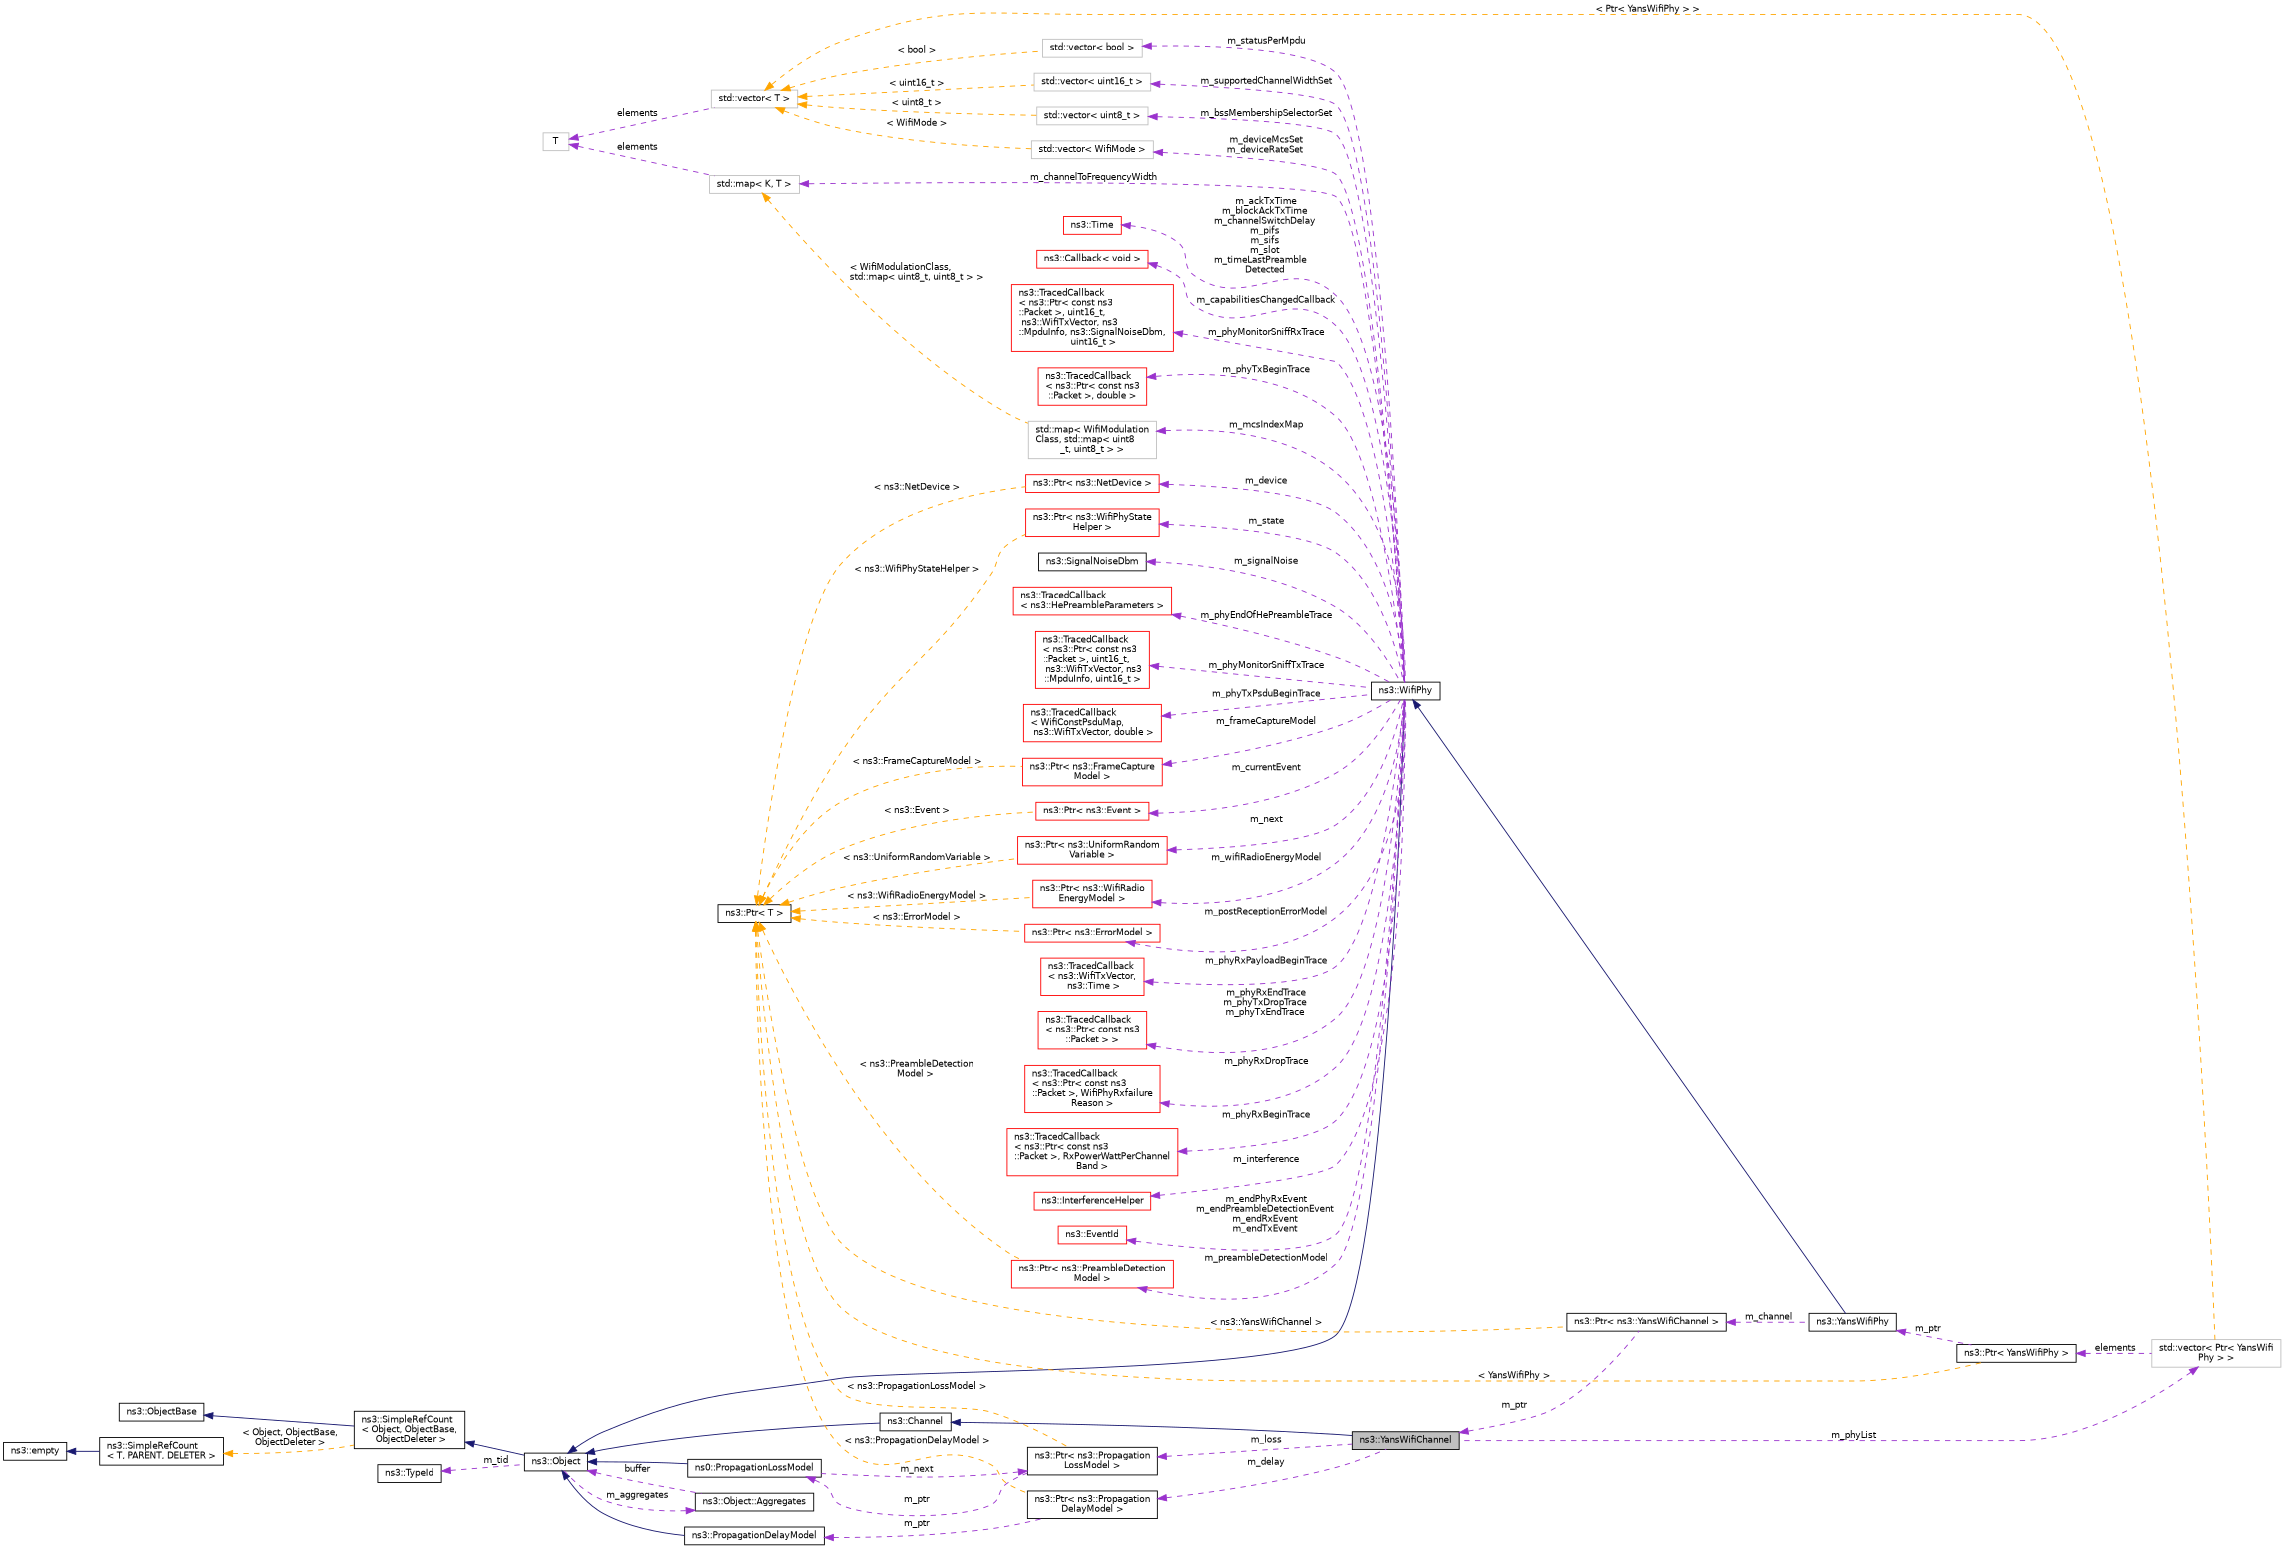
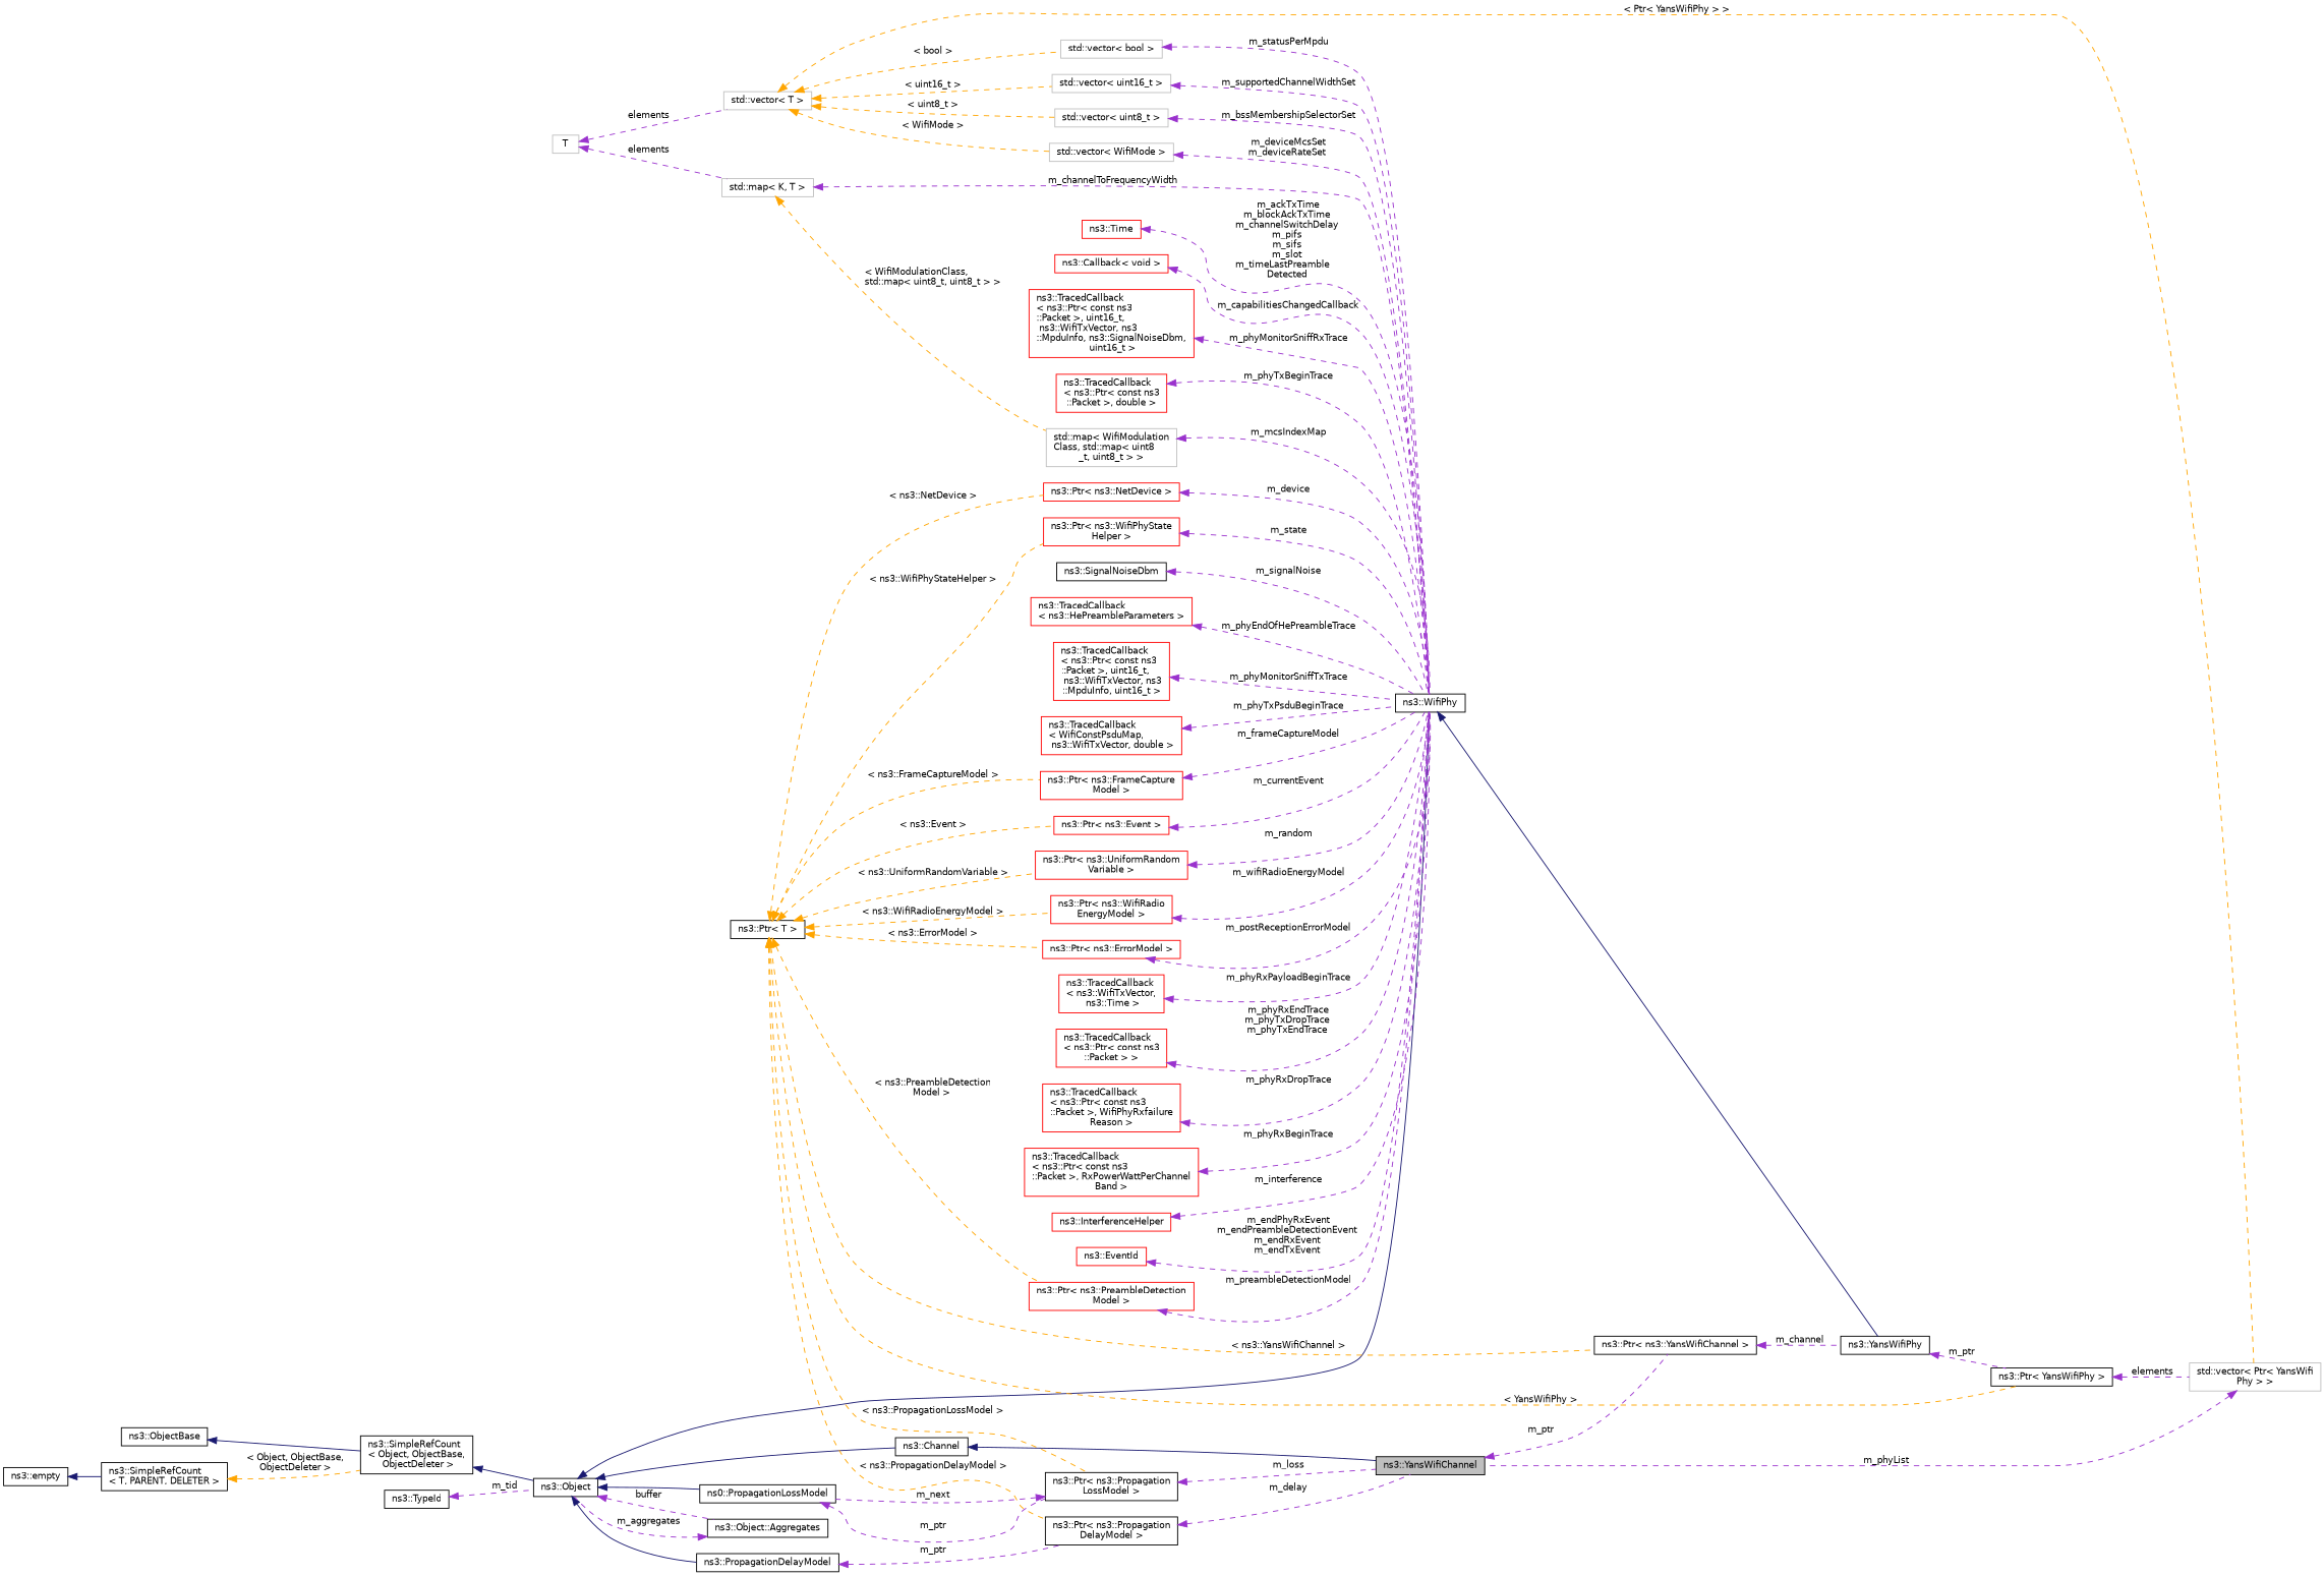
  digraph {
    rankdir=LR
    node [color=red fillcolor=white fontname=Helvetica fontsize=10 shape=record style=filled]
    edge [color=darkorchid3 dir=back fontname=Helvetica fontsize=10 labelfontname=Helvetica labelfontsize=10 style=dashed]
    n1 [color=black fillcolor=grey75 fontcolor=black height=0.2 label="ns3::YansWifiChannel" width=0.4]
    n2 [color=black height=0.2 label="ns3::Ptr\< ns3::YansWifiChannel \>" width=0.4]
    n3 [color=black height=0.2 label="ns3::YansWifiPhy" width=0.4]
    n4 [color=black height=0.2 label="ns3::Channel" width=0.4]
    n5 [color=black height=0.2 label="ns3::Object" width=0.4]
    n6 [color=black height=0.2 label="ns3::Object::Aggregates" width=0.4]
    n7 [color=black height=0.2 label="ns3::WifiPhy" width=0.4]
    n8 [color=black height=0.2 label="ns3::PropagationDelayModel" width=0.4]
    n9 [color=black height=0.2 label="ns0::PropagationLossModel" width=0.4]
    n10 [color=black height=0.2 label="ns3::Ptr\< ns3::Propagation\lDelayModel \>" width=0.4]
    n11 [color=black height=0.2 label="ns3::Ptr\< ns3::Propagation\lLossModel \>" width=0.4]
    n12 [color=black height=0.2 label="ns3::SimpleRefCount\l\< Object, ObjectBase,\l ObjectDeleter \>" width=0.4]
    n13 [color=black height=0.2 label="ns3::ObjectBase" width=0.4]
    n14 [color=black height=0.2 label="ns3::SimpleRefCount\l\< T, PARENT, DELETER \>" width=0.4]
    n15 [color=black height=0.2 label="ns3::empty" width=0.4]
    n16 [color=black height=0.2 label="ns3::TypeId" width=0.4]
    n17 [color=grey75 height=0.2 label="std::vector\< Ptr\< YansWifi\lPhy \> \>" width=0.4]
    n18 [color=black height=0.2 label="ns3::Ptr\< YansWifiPhy \>" width=0.4]
    n19 [color=black height=0.2 label="ns3::Ptr\< T \>" width=0.4]
    n20 [height=0.2 label="ns3::Ptr\< ns3::PreambleDetection\lModel \>" width=0.4]
    n21 [height=0.2 label="ns3::Ptr\< ns3::NetDevice \>" width=0.4]
    n22 [height=0.2 label="ns3::Ptr\< ns3::WifiPhyState\lHelper \>" width=0.4]
    n23 [height=0.2 label="ns3::Ptr\< ns3::FrameCapture\lModel \>" width=0.4]
    n24 [height=0.2 label="ns3::Ptr\< ns3::Event \>" width=0.4]
    n25 [height=0.2 label="ns3::Ptr\< ns3::UniformRandom\lVariable \>" width=0.4]
    n26 [height=0.2 label="ns3::Ptr\< ns3::WifiRadio\lEnergyModel \>" width=0.4]
    n27 [height=0.2 label="ns3::Ptr\< ns3::ErrorModel \>" width=0.4]
    n28 [color=grey75 height=0.2 label="std::vector\< uint16_t \>" width=0.4]
    n29 [color=grey75 height=0.2 label="std::vector\< T \>" width=0.4]
    n30 [color=grey75 height=0.2 label="std::vector\< uint8_t \>" width=0.4]
    n31 [color=grey75 height=0.2 label="std::vector\< WifiMode \>" width=0.4]
    n32 [color=grey75 height=0.2 label="std::vector\< bool \>" width=0.4]
    n33 [color=grey75 height=0.2 label=T width=0.4]
    n34 [color=grey75 height=0.2 label="std::map\< K, T \>" width=0.4]
    n35 [color=grey75 height=0.2 label="std::map\< WifiModulation\lClass, std::map\< uint8\l_t, uint8_t \> \>" width=0.4]
    n36 [height=0.2 label="ns3::TracedCallback\l\< ns3::WifiTxVector,\l ns3::Time \>" width=0.4]
    n37 [height=0.2 label="ns3::TracedCallback\l\< ns3::Ptr\< const ns3\l::Packet \> \>" width=0.4]
    n38 [height=0.2 label="ns3::TracedCallback\l\< ns3::Ptr\< const ns3\l::Packet \>, WifiPhyRxfailure\lReason \>" width=0.4]
    n39 [height=0.2 label="ns3::TracedCallback\l\< ns3::Ptr\< const ns3\l::Packet \>, RxPowerWattPerChannel\lBand \>" width=0.4]
    n40 [height=0.2 label="ns3::InterferenceHelper" width=0.4]
    n41 [height=0.2 label="ns3::EventId" width=0.4]
    n42 [height=0.2 label="ns3::Time" width=0.4]
    n43 [height=0.2 label="ns3::Callback\< void \>" width=0.4]
    n44 [height=0.2 label="ns3::TracedCallback\l\< ns3::Ptr\< const ns3\l::Packet \>, uint16_t,\l ns3::WifiTxVector, ns3\l::MpduInfo, ns3::SignalNoiseDbm,\l uint16_t \>" width=0.4]
    n45 [height=0.2 label="ns3::TracedCallback\l\< ns3::Ptr\< const ns3\l::Packet \>, double \>" width=0.4]
    n46 [color=black height=0.2 label="ns3::SignalNoiseDbm" width=0.4]
    n47 [height=0.2 label="ns3::TracedCallback\l\< ns3::HePreambleParameters \>" width=0.4]
    n48 [height=0.2 label="ns3::TracedCallback\l\< ns3::Ptr\< const ns3\l::Packet \>, uint16_t,\l ns3::WifiTxVector, ns3\l::MpduInfo, uint16_t \>" width=0.4]
    n49 [height=0.2 label="ns3::TracedCallback\l\< WifiConstPsduMap,\l ns3::WifiTxVector, double \>" width=0.4]
    n1 -> n2 [label=" m_ptr"]
    n2 -> n3 [label=" m_channel"]
    n3 -> n18 [label=" m_ptr"]
    n4 -> n1 [color=midnightblue style=solid]
    n5 -> n4 [color=midnightblue style=solid]
    n5 -> n6 [label=" buffer"]
    n5 -> n7 [color=midnightblue style=solid]
    n5 -> n8 [color=midnightblue style=solid]
    n5 -> n9 [color=midnightblue style=solid]
    n6 -> n5 [label=" m_aggregates"]
    n7 -> n3 [color=midnightblue style=solid]
    n8 -> n10 [label=" m_ptr"]
    n9 -> n11 [label=" m_ptr"]
    n10 -> n1 [label=" m_delay"]
    n11 -> n1 [label=" m_loss"]
    n11 -> n9 [label=" m_next"]
    n12 -> n5 [color=midnightblue style=solid]
    n13 -> n12 [color=midnightblue style=solid]
    n14 -> n12 [color=orange label=" \< Object, ObjectBase,\l ObjectDeleter \>"]
    n15 -> n14 [color=midnightblue style=solid]
    n16 -> n5 [label=" m_tid"]
    n17 -> n1 [label=" m_phyList"]
    n18 -> n17 [label=" elements"]
    n19 -> n2 [color=orange label=" \< ns3::YansWifiChannel \>"]
    n19 -> n10 [color=orange label=" \< ns3::PropagationDelayModel \>"]
    n19 -> n11 [color=orange label=" \< ns3::PropagationLossModel \>"]
    n19 -> n18 [color=orange label=" \< YansWifiPhy \>"]
    n19 -> n20 [color=orange label=" \< ns3::PreambleDetection\lModel \>"]
    n19 -> n21 [color=orange label=" \< ns3::NetDevice \>"]
    n19 -> n22 [color=orange label=" \< ns3::WifiPhyStateHelper \>"]
    n19 -> n23 [color=orange label=" \< ns3::FrameCaptureModel \>"]
    n19 -> n24 [color=orange label=" \< ns3::Event \>"]
    n19 -> n25 [color=orange label=" \< ns3::UniformRandomVariable \>"]
    n19 -> n26 [color=orange label=" \< ns3::WifiRadioEnergyModel \>"]
    n19 -> n27 [color=orange label=" \< ns3::ErrorModel \>"]
    n20 -> n7 [label=" m_preambleDetectionModel"]
    n21 -> n7 [label=" m_device"]
    n22 -> n7 [label=" m_state"]
    n23 -> n7 [label=" m_frameCaptureModel"]
    n24 -> n7 [label=" m_currentEvent"]
-   n25 -> n7 [label=" m_next"]
+   n25 -> n7 [label=" m_random"]
    n26 -> n7 [label=" m_wifiRadioEnergyModel"]
    n27 -> n7 [label=" m_postReceptionErrorModel"]
    n28 -> n7 [label=" m_supportedChannelWidthSet"]
    n29 -> n17 [color=orange label=" \< Ptr\< YansWifiPhy \> \>"]
    n29 -> n28 [color=orange label=" \< uint16_t \>"]
    n29 -> n30 [color=orange label=" \< uint8_t \>"]
    n29 -> n31 [color=orange label=" \< WifiMode \>"]
    n29 -> n32 [color=orange label=" \< bool \>"]
    n30 -> n7 [label=" m_bssMembershipSelectorSet"]
    n31 -> n7 [label=" m_deviceMcsSet\nm_deviceRateSet"]
    n32 -> n7 [label=" m_statusPerMpdu"]
    n33 -> n29 [label=" elements"]
    n33 -> n34 [label=" elements"]
    n34 -> n7 [label=" m_channelToFrequencyWidth"]
    n34 -> n35 [color=orange label=" \< WifiModulationClass,\l std::map\< uint8_t, uint8_t \> \>"]
    n35 -> n7 [label=" m_mcsIndexMap"]
    n36 -> n7 [label=" m_phyRxPayloadBeginTrace"]
    n37 -> n7 [label=" m_phyRxEndTrace\nm_phyTxDropTrace\nm_phyTxEndTrace"]
    n38 -> n7 [label=" m_phyRxDropTrace"]
    n39 -> n7 [label=" m_phyRxBeginTrace"]
    n40 -> n7 [label=" m_interference"]
    n41 -> n7 [label=" m_endPhyRxEvent\nm_endPreambleDetectionEvent\nm_endRxEvent\nm_endTxEvent"]
    n42 -> n7 [label=" m_ackTxTime\nm_blockAckTxTime\nm_channelSwitchDelay\nm_pifs\nm_sifs\nm_slot\nm_timeLastPreamble\lDetected"]
    n43 -> n7 [label=" m_capabilitiesChangedCallback"]
    n44 -> n7 [label=" m_phyMonitorSniffRxTrace"]
    n45 -> n7 [label=" m_phyTxBeginTrace"]
    n46 -> n7 [label=" m_signalNoise"]
    n47 -> n7 [label=" m_phyEndOfHePreambleTrace"]
    n48 -> n7 [label=" m_phyMonitorSniffTxTrace"]
    n49 -> n7 [label=" m_phyTxPsduBeginTrace"]
  }
